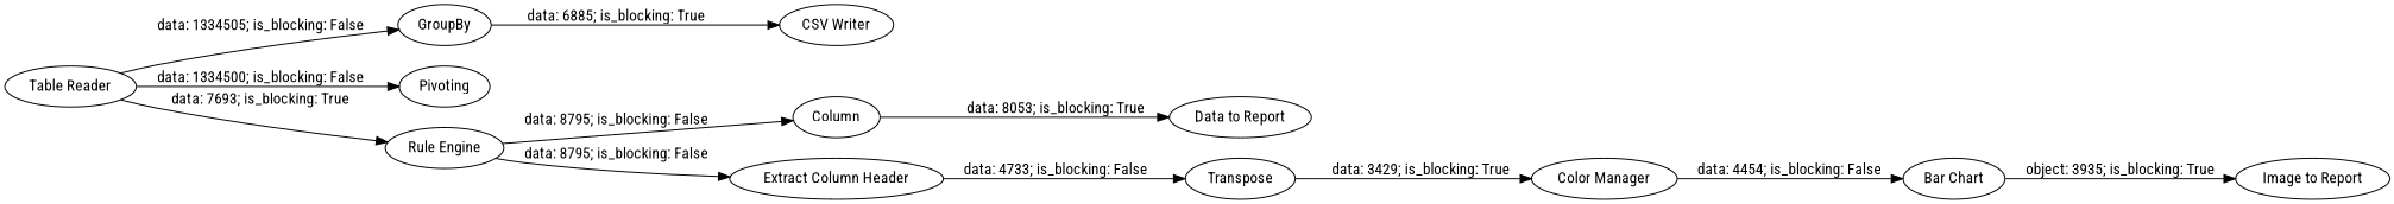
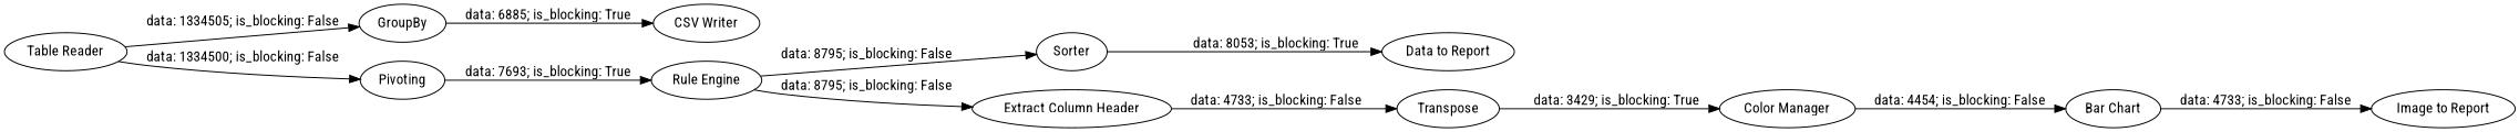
  digraph {
    fontname="Roboto Condensed"
    rankdir=LR
    node [fontname="Roboto Condensed"]
    edge [fontname="Roboto Condensed"]
    n1 [label="Color Manager"]
    n2 [label="Bar Chart"]
    n3 [label="Image to Report"]
    n4 [label="CSV Writer"]
    n5 [label="Table Reader"]
    n6 [label=GroupBy]
    n7 [label=Pivoting]
    n8 [label="Rule Engine"]
    n9 [label=Transpose]
    n10 [label="Data to Report"]
-   n11 [label=Column]
+   n11 [label=Sorter]
    n12 [label="Extract Column Header"]
    n1 -> n2 [label="data: 4454; is_blocking: False"]
-   n2 -> n3 [label="object: 3935; is_blocking: True"]
+   n2 -> n3 [label="data: 4733; is_blocking: False"]
    n5 -> n6 [label="data: 1334505; is_blocking: False"]
    n5 -> n7 [label="data: 1334500; is_blocking: False"]
    n6 -> n4 [label="data: 6885; is_blocking: True"]
-   n5 -> n8 [label="data: 7693; is_blocking: True"]
+   n7 -> n8 [label="data: 7693; is_blocking: True"]
    n8 -> n11 [label="data: 8795; is_blocking: False"]
    n8 -> n12 [label="data: 8795; is_blocking: False"]
    n9 -> n1 [label="data: 3429; is_blocking: True"]
    n11 -> n10 [label="data: 8053; is_blocking: True"]
    n12 -> n9 [label="data: 4733; is_blocking: False"]
  }
